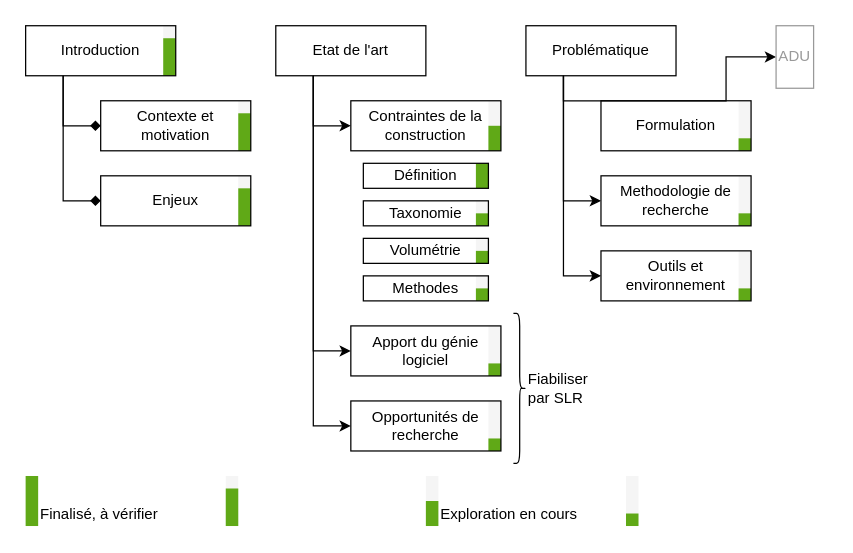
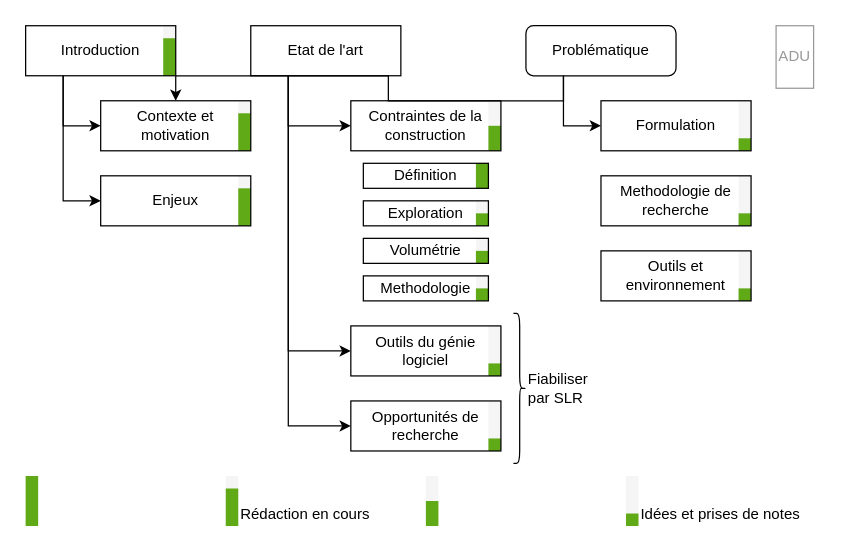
  <mxCell id="0" />
  <mxCell id="1" parent="0" />
  <mxCell id="2" value="" style="group" vertex="1" connectable="0" parent="1"><mxGeometry x="590" y="200" width="10" height="40" as="geometry" /></mxCell>
  <mxCell id="3" value="" style="rounded=0;whiteSpace=wrap;html=1;fillColor=#f5f5f5;fontColor=#333333;strokeColor=none;" vertex="1" parent="2"><mxGeometry width="10" height="40" as="geometry" /></mxCell>
  <mxCell id="4" value="" style="rounded=0;whiteSpace=wrap;html=1;fillColor=#60a917;strokeColor=none;fontColor=#ffffff;" vertex="1" parent="2"><mxGeometry y="30" width="10" height="10" as="geometry" /></mxCell>
  <mxCell id="5" value="" style="group" vertex="1" connectable="0" parent="1"><mxGeometry x="590" y="140" width="10" height="40" as="geometry" /></mxCell>
  <mxCell id="6" value="" style="rounded=0;whiteSpace=wrap;html=1;fillColor=#f5f5f5;fontColor=#333333;strokeColor=none;" vertex="1" parent="5"><mxGeometry width="10" height="40" as="geometry" /></mxCell>
  <mxCell id="7" value="" style="rounded=0;whiteSpace=wrap;html=1;fillColor=#60a917;strokeColor=none;fontColor=#ffffff;" vertex="1" parent="5"><mxGeometry y="30" width="10" height="10" as="geometry" /></mxCell>
  <mxCell id="8" value="" style="group" vertex="1" connectable="0" parent="1"><mxGeometry x="590" y="80" width="10" height="40" as="geometry" /></mxCell>
  <mxCell id="9" value="" style="rounded=0;whiteSpace=wrap;html=1;fillColor=#f5f5f5;fontColor=#333333;strokeColor=none;" vertex="1" parent="8"><mxGeometry width="10" height="40" as="geometry" /></mxCell>
  <mxCell id="10" value="" style="rounded=0;whiteSpace=wrap;html=1;fillColor=#60a917;strokeColor=none;fontColor=#ffffff;" vertex="1" parent="8"><mxGeometry y="30" width="10" height="10" as="geometry" /></mxCell>
  <mxCell id="11" value="" style="group" vertex="1" connectable="0" parent="1"><mxGeometry x="130" y="20" width="10" height="40" as="geometry" /></mxCell>
  <mxCell id="12" value="" style="rounded=0;whiteSpace=wrap;html=1;fillColor=#f5f5f5;fontColor=#333333;strokeColor=none;" vertex="1" parent="11"><mxGeometry width="10" height="40" as="geometry" /></mxCell>
  <mxCell id="13" value="" style="rounded=0;whiteSpace=wrap;html=1;fillColor=#60a917;strokeColor=none;fontColor=#ffffff;" vertex="1" parent="11"><mxGeometry y="10" width="10" height="30" as="geometry" /></mxCell>
  <mxCell id="14" value="" style="group" vertex="1" connectable="0" parent="1"><mxGeometry x="390" y="320" width="10" height="40" as="geometry" /></mxCell>
  <mxCell id="15" value="" style="rounded=0;whiteSpace=wrap;html=1;fillColor=#f5f5f5;fontColor=#333333;strokeColor=none;" vertex="1" parent="14"><mxGeometry width="10" height="40" as="geometry" /></mxCell>
  <mxCell id="16" value="" style="rounded=0;whiteSpace=wrap;html=1;fillColor=#60a917;strokeColor=none;fontColor=#ffffff;" vertex="1" parent="14"><mxGeometry y="30" width="10" height="10" as="geometry" /></mxCell>
  <mxCell id="17" value="" style="group" vertex="1" connectable="0" parent="1"><mxGeometry x="390" y="260" width="10" height="40" as="geometry" /></mxCell>
  <mxCell id="18" value="" style="rounded=0;whiteSpace=wrap;html=1;fillColor=#f5f5f5;fontColor=#333333;strokeColor=none;" vertex="1" parent="17"><mxGeometry width="10" height="40" as="geometry" /></mxCell>
  <mxCell id="19" value="" style="rounded=0;whiteSpace=wrap;html=1;fillColor=#60a917;strokeColor=none;fontColor=#ffffff;" vertex="1" parent="17"><mxGeometry y="30" width="10" height="10" as="geometry" /></mxCell>
  <mxCell id="20" value="" style="group" vertex="1" connectable="0" parent="1"><mxGeometry x="380" y="190" width="10" height="20" as="geometry" /></mxCell>
  <mxCell id="21" value="" style="rounded=0;whiteSpace=wrap;html=1;fillColor=#f5f5f5;fontColor=#333333;strokeColor=none;" vertex="1" parent="20"><mxGeometry width="10" height="20" as="geometry" /></mxCell>
  <mxCell id="22" value="" style="rounded=0;whiteSpace=wrap;html=1;fillColor=#60a917;strokeColor=none;fontColor=#ffffff;" vertex="1" parent="20"><mxGeometry y="10" width="10" height="10" as="geometry" /></mxCell>
  <mxCell id="23" value="" style="group" vertex="1" connectable="0" parent="1"><mxGeometry x="380" y="130" width="10" height="20" as="geometry" /></mxCell>
  <mxCell id="24" value="" style="rounded=0;whiteSpace=wrap;html=1;fillColor=#f5f5f5;fontColor=#333333;strokeColor=none;" vertex="1" parent="23"><mxGeometry width="10" height="20" as="geometry" /></mxCell>
  <mxCell id="25" value="" style="rounded=0;whiteSpace=wrap;html=1;fillColor=#60a917;strokeColor=none;fontColor=#ffffff;" vertex="1" parent="23"><mxGeometry width="10" height="20" as="geometry" /></mxCell>
  <mxCell id="26" value="" style="group" vertex="1" connectable="0" parent="1"><mxGeometry x="390" y="80" width="10" height="40" as="geometry" /></mxCell>
  <mxCell id="27" value="" style="rounded=0;whiteSpace=wrap;html=1;fillColor=#f5f5f5;fontColor=#333333;strokeColor=none;" vertex="1" parent="26"><mxGeometry width="10" height="40" as="geometry" /></mxCell>
  <mxCell id="28" value="" style="rounded=0;whiteSpace=wrap;html=1;fillColor=#60a917;strokeColor=none;fontColor=#ffffff;" vertex="1" parent="26"><mxGeometry y="20" width="10" height="20" as="geometry" /></mxCell>
  <mxCell id="29" value="" style="group" vertex="1" connectable="0" parent="1"><mxGeometry x="380" y="220" width="10" height="20" as="geometry" /></mxCell>
  <mxCell id="30" value="" style="rounded=0;whiteSpace=wrap;html=1;fillColor=#f5f5f5;fontColor=#333333;strokeColor=none;" vertex="1" parent="29"><mxGeometry width="10" height="20" as="geometry" /></mxCell>
  <mxCell id="31" value="" style="rounded=0;whiteSpace=wrap;html=1;fillColor=#60a917;strokeColor=none;fontColor=#ffffff;" vertex="1" parent="29"><mxGeometry y="10" width="10" height="10" as="geometry" /></mxCell>
  <mxCell id="32" value="" style="group" vertex="1" connectable="0" parent="1"><mxGeometry x="190" y="140" width="10" height="40" as="geometry" /></mxCell>
  <mxCell id="33" value="" style="rounded=0;whiteSpace=wrap;html=1;fillColor=#f5f5f5;fontColor=#333333;strokeColor=none;" vertex="1" parent="32"><mxGeometry width="10" height="40" as="geometry" /></mxCell>
  <mxCell id="34" value="" style="rounded=0;whiteSpace=wrap;html=1;fillColor=#60a917;strokeColor=none;fontColor=#ffffff;" vertex="1" parent="32"><mxGeometry y="10" width="10" height="30" as="geometry" /></mxCell>
  <mxCell id="35" value="" style="group" vertex="1" connectable="0" parent="1"><mxGeometry x="380" y="160" width="10" height="20" as="geometry" /></mxCell>
  <mxCell id="36" value="" style="rounded=0;whiteSpace=wrap;html=1;fillColor=#f5f5f5;fontColor=#333333;strokeColor=none;" vertex="1" parent="35"><mxGeometry width="10" height="20" as="geometry" /></mxCell>
  <mxCell id="37" value="" style="rounded=0;whiteSpace=wrap;html=1;fillColor=#60a917;strokeColor=none;fontColor=#ffffff;" vertex="1" parent="35"><mxGeometry y="10" width="10" height="10" as="geometry" /></mxCell>
  <mxCell id="38" value="" style="group" vertex="1" connectable="0" parent="1"><mxGeometry x="190" y="80" width="10" height="40" as="geometry" /></mxCell>
  <mxCell id="39" value="" style="rounded=0;whiteSpace=wrap;html=1;fillColor=#f5f5f5;fontColor=#333333;strokeColor=none;" vertex="1" parent="38"><mxGeometry width="10" height="40" as="geometry" /></mxCell>
  <mxCell id="40" value="" style="rounded=0;whiteSpace=wrap;html=1;fillColor=#60a917;strokeColor=none;fontColor=#ffffff;" vertex="1" parent="38"><mxGeometry y="10" width="10" height="30" as="geometry" /></mxCell>
- <mxCell id="41" style="edgeStyle=orthogonalEdgeStyle;rounded=0;orthogonalLoop=1;jettySize=auto;html=1;exitX=0.25;exitY=1;exitDx=0;exitDy=0;entryX=0;entryY=0.5;entryDx=0;entryDy=0;endArrow=diamond;" edge="1" parent="1" source="43" target="49"><mxGeometry relative="1" as="geometry" /></mxCell>
- <mxCell id="42" style="edgeStyle=orthogonalEdgeStyle;rounded=0;orthogonalLoop=1;jettySize=auto;html=1;exitX=0.25;exitY=1;exitDx=0;exitDy=0;entryX=0;entryY=0.5;entryDx=0;entryDy=0;endArrow=diamond;" edge="1" parent="1" source="43" target="48"><mxGeometry relative="1" as="geometry" /></mxCell>
+ <mxCell id="41" style="edgeStyle=orthogonalEdgeStyle;rounded=0;orthogonalLoop=1;jettySize=auto;html=1;exitX=0.25;exitY=1;exitDx=0;exitDy=0;entryX=0;entryY=0.5;entryDx=0;entryDy=0;" edge="1" parent="1" source="43" target="49"><mxGeometry relative="1" as="geometry" /></mxCell>
+ <mxCell id="42" style="edgeStyle=orthogonalEdgeStyle;rounded=0;orthogonalLoop=1;jettySize=auto;html=1;exitX=0.25;exitY=1;exitDx=0;exitDy=0;entryX=0;entryY=0.5;entryDx=0;entryDy=0;" edge="1" parent="1" source="43" target="48"><mxGeometry relative="1" as="geometry" /></mxCell>
  <mxCell id="43" value="Introduction" style="rounded=0;whiteSpace=wrap;html=1;fillColor=none;" vertex="1" parent="1"><mxGeometry x="20" y="20" width="120" height="40" as="geometry" /></mxCell>
  <mxCell id="44" style="edgeStyle=orthogonalEdgeStyle;rounded=0;orthogonalLoop=1;jettySize=auto;html=1;exitX=0.25;exitY=1;exitDx=0;exitDy=0;entryX=0;entryY=0.5;entryDx=0;entryDy=0;" edge="1" parent="1" source="47" target="50"><mxGeometry relative="1" as="geometry" /></mxCell>
  <mxCell id="45" style="edgeStyle=orthogonalEdgeStyle;rounded=0;orthogonalLoop=1;jettySize=auto;html=1;exitX=0.25;exitY=1;exitDx=0;exitDy=0;entryX=0;entryY=0.5;entryDx=0;entryDy=0;" edge="1" parent="1" source="47" target="51"><mxGeometry relative="1" as="geometry" /></mxCell>
  <mxCell id="46" style="edgeStyle=orthogonalEdgeStyle;rounded=0;orthogonalLoop=1;jettySize=auto;html=1;exitX=0.25;exitY=1;exitDx=0;exitDy=0;entryX=0;entryY=0.5;entryDx=0;entryDy=0;" edge="1" parent="1" source="47" target="52"><mxGeometry relative="1" as="geometry" /></mxCell>
- <mxCell id="47" value="Etat de l'art" style="rounded=0;whiteSpace=wrap;html=1;fillColor=none;" vertex="1" parent="1"><mxGeometry x="220" y="20" width="120" height="40" as="geometry" /></mxCell>
+ <mxCell id="47" value="Etat de l'art" style="rounded=0;whiteSpace=wrap;html=1;fillColor=none;" vertex="1" parent="1"><mxGeometry x="200" y="20" width="120" height="40" as="geometry" /></mxCell>
  <mxCell id="48" value="Contexte et motivation" style="rounded=0;whiteSpace=wrap;html=1;fillColor=none;" vertex="1" parent="1"><mxGeometry x="80" y="80" width="120" height="40" as="geometry" /></mxCell>
  <mxCell id="49" value="Enjeux" style="rounded=0;whiteSpace=wrap;html=1;fillColor=none;" vertex="1" parent="1"><mxGeometry x="80" y="140" width="120" height="40" as="geometry" /></mxCell>
  <mxCell id="50" value="Contraintes de la construction" style="rounded=0;whiteSpace=wrap;html=1;fillColor=none;" vertex="1" parent="1"><mxGeometry x="280" y="80" width="120" height="40" as="geometry" /></mxCell>
- <mxCell id="51" value="Apport du génie logiciel" style="rounded=0;whiteSpace=wrap;html=1;fillColor=none;" vertex="1" parent="1"><mxGeometry x="280" y="260" width="120" height="40" as="geometry" /></mxCell>
+ <mxCell id="51" value="Outils du génie logiciel" style="rounded=0;whiteSpace=wrap;html=1;fillColor=none;" vertex="1" parent="1"><mxGeometry x="280" y="260" width="120" height="40" as="geometry" /></mxCell>
  <mxCell id="52" value="Opportunités de recherche" style="rounded=0;whiteSpace=wrap;html=1;fillColor=none;" vertex="1" parent="1"><mxGeometry x="280" y="320" width="120" height="40" as="geometry" /></mxCell>
- <mxCell id="53" style="edgeStyle=orthogonalEdgeStyle;rounded=0;orthogonalLoop=1;jettySize=auto;html=1;exitX=0.25;exitY=1;exitDx=0;exitDy=0;" edge="1" source="56" target="81" parent="1"><mxGeometry relative="1" as="geometry" /></mxCell>
- <mxCell id="54" style="edgeStyle=orthogonalEdgeStyle;rounded=0;orthogonalLoop=1;jettySize=auto;html=1;exitX=0.25;exitY=1;exitDx=0;exitDy=0;entryX=0;entryY=0.5;entryDx=0;entryDy=0;" edge="1" source="56" target="58" parent="1"><mxGeometry relative="1" as="geometry" /></mxCell>
- <mxCell id="55" style="edgeStyle=orthogonalEdgeStyle;rounded=0;orthogonalLoop=1;jettySize=auto;html=1;exitX=0.25;exitY=1;exitDx=0;exitDy=0;entryX=0;entryY=0.5;entryDx=0;entryDy=0;" edge="1" source="56" target="59" parent="1"><mxGeometry relative="1" as="geometry" /></mxCell>
- <mxCell id="56" value="Problématique" style="rounded=0;whiteSpace=wrap;html=1;fillColor=none;" vertex="1" parent="1"><mxGeometry x="420" y="20" width="120" height="40" as="geometry" /></mxCell>
+ <mxCell id="53" style="edgeStyle=orthogonalEdgeStyle;rounded=0;orthogonalLoop=1;jettySize=auto;html=1;exitX=0.25;exitY=1;exitDx=0;exitDy=0;entryX=0;entryY=0.5;entryDx=0;entryDy=0;" edge="1" source="56" target="57" parent="1"><mxGeometry relative="1" as="geometry" /></mxCell>
+ <mxCell id="54" style="edgeStyle=orthogonalEdgeStyle;rounded=0;orthogonalLoop=1;jettySize=auto;html=1;exitX=0.25;exitY=1;exitDx=0;exitDy=0;" edge="1" source="56" target="48" parent="1"><mxGeometry relative="1" as="geometry" /></mxCell>
+ <mxCell id="56" value="Problématique" style="whiteSpace=wrap;html=1;fillColor=none;rounded=1;" vertex="1" parent="1"><mxGeometry x="420" y="20" width="120" height="40" as="geometry" /></mxCell>
  <mxCell id="57" value="Formulation" style="rounded=0;whiteSpace=wrap;html=1;fillColor=none;" vertex="1" parent="1"><mxGeometry x="480" y="80" width="120" height="40" as="geometry" /></mxCell>
  <mxCell id="58" value="Methodologie de recherche" style="rounded=0;whiteSpace=wrap;html=1;fillColor=none;" vertex="1" parent="1"><mxGeometry x="480" y="140" width="120" height="40" as="geometry" /></mxCell>
  <mxCell id="59" value="Outils et environnement" style="rounded=0;whiteSpace=wrap;html=1;fillColor=none;" vertex="1" parent="1"><mxGeometry x="480" y="200" width="120" height="40" as="geometry" /></mxCell>
- <mxCell id="60" value="Taxonomie" style="rounded=0;whiteSpace=wrap;html=1;fillColor=none;" vertex="1" parent="1"><mxGeometry x="290" y="160" width="100" height="20" as="geometry" /></mxCell>
+ <mxCell id="60" value="Exploration" style="rounded=0;whiteSpace=wrap;html=1;fillColor=none;" vertex="1" parent="1"><mxGeometry x="290" y="160" width="100" height="20" as="geometry" /></mxCell>
  <mxCell id="61" value="Définition" style="rounded=0;whiteSpace=wrap;html=1;fillColor=none;" vertex="1" parent="1"><mxGeometry x="290" y="130" width="100" height="20" as="geometry" /></mxCell>
  <mxCell id="62" value="Volumétrie" style="rounded=0;whiteSpace=wrap;html=1;fillColor=none;" vertex="1" parent="1"><mxGeometry x="290" y="190" width="100" height="20" as="geometry" /></mxCell>
- <mxCell id="63" value="Methodes" style="rounded=0;whiteSpace=wrap;html=1;fillColor=none;" vertex="1" parent="1"><mxGeometry x="290" y="220" width="100" height="20" as="geometry" /></mxCell>
+ <mxCell id="63" value="Methodologie" style="rounded=0;whiteSpace=wrap;html=1;fillColor=none;" vertex="1" parent="1"><mxGeometry x="290" y="220" width="100" height="20" as="geometry" /></mxCell>
  <mxCell id="64" value="Fiabiliser par SLR" style="shape=curlyBracket;whiteSpace=wrap;html=1;rounded=1;flipH=1;labelPosition=right;verticalLabelPosition=middle;align=left;verticalAlign=middle;fillColor=none;" vertex="1" parent="1"><mxGeometry x="410" y="250" width="10" height="120" as="geometry" /></mxCell>
  <mxCell id="65" value="" style="group" vertex="1" connectable="0" parent="1"><mxGeometry x="20" y="380" width="10" height="40" as="geometry" /></mxCell>
  <mxCell id="66" value="" style="rounded=0;whiteSpace=wrap;html=1;fillColor=#f5f5f5;fontColor=#333333;strokeColor=none;" vertex="1" parent="65"><mxGeometry width="10" height="40" as="geometry" /></mxCell>
  <mxCell id="67" value="" style="rounded=0;whiteSpace=wrap;html=1;fillColor=#60a917;strokeColor=none;fontColor=#ffffff;" vertex="1" parent="65"><mxGeometry width="10" height="40" as="geometry" /></mxCell>
  <mxCell id="68" value="" style="group" vertex="1" connectable="0" parent="1"><mxGeometry x="180" y="380" width="10" height="40" as="geometry" /></mxCell>
  <mxCell id="69" value="" style="rounded=0;whiteSpace=wrap;html=1;fillColor=#f5f5f5;fontColor=#333333;strokeColor=none;" vertex="1" parent="68"><mxGeometry width="10" height="40" as="geometry" /></mxCell>
  <mxCell id="70" value="" style="rounded=0;whiteSpace=wrap;html=1;fillColor=#60a917;strokeColor=none;fontColor=#ffffff;" vertex="1" parent="68"><mxGeometry y="10" width="10" height="30" as="geometry" /></mxCell>
  <mxCell id="71" value="" style="group" vertex="1" connectable="0" parent="1"><mxGeometry x="340" y="380" width="10" height="40" as="geometry" /></mxCell>
  <mxCell id="72" value="" style="rounded=0;whiteSpace=wrap;html=1;fillColor=#f5f5f5;fontColor=#333333;strokeColor=none;" vertex="1" parent="71"><mxGeometry width="10" height="40" as="geometry" /></mxCell>
  <mxCell id="73" value="" style="rounded=0;whiteSpace=wrap;html=1;fillColor=#60a917;strokeColor=none;fontColor=#ffffff;" vertex="1" parent="71"><mxGeometry y="20" width="10" height="20" as="geometry" /></mxCell>
  <mxCell id="74" value="" style="group" vertex="1" connectable="0" parent="1"><mxGeometry x="500" y="380" width="10" height="40" as="geometry" /></mxCell>
  <mxCell id="75" value="" style="rounded=0;whiteSpace=wrap;html=1;fillColor=#f5f5f5;fontColor=#333333;strokeColor=none;" vertex="1" parent="74"><mxGeometry width="10" height="40" as="geometry" /></mxCell>
  <mxCell id="76" value="" style="rounded=0;whiteSpace=wrap;html=1;fillColor=#60a917;strokeColor=none;fontColor=#ffffff;" vertex="1" parent="74"><mxGeometry y="30" width="10" height="10" as="geometry" /></mxCell>
- <mxCell id="77" value="Finalisé, à vérifier" style="text;html=1;strokeColor=none;fillColor=none;align=left;verticalAlign=bottom;whiteSpace=wrap;rounded=0;" vertex="1" parent="1"><mxGeometry x="30" y="380" width="150" height="40" as="geometry" /></mxCell>
- <mxCell id="79" value="Exploration en cours" style="text;html=1;strokeColor=none;fillColor=none;align=left;verticalAlign=bottom;whiteSpace=wrap;rounded=0;" vertex="1" parent="1"><mxGeometry x="350" y="380" width="150" height="40" as="geometry" /></mxCell>
+ <mxCell id="78" value="Rédaction en cours" style="text;html=1;strokeColor=none;fillColor=none;align=left;verticalAlign=bottom;whiteSpace=wrap;rounded=0;" vertex="1" parent="1"><mxGeometry x="190" y="380" width="150" height="40" as="geometry" /></mxCell>
+ <mxCell id="80" value="Idées et prises de notes" style="text;html=1;strokeColor=none;fillColor=none;align=left;verticalAlign=bottom;whiteSpace=wrap;rounded=0;" vertex="1" parent="1"><mxGeometry x="510" y="380" width="150" height="40" as="geometry" /></mxCell>
  <mxCell id="81" value="ADU" style="rounded=0;whiteSpace=wrap;html=1;fillColor=none;strokeColor=#999999;fontColor=#999999;" vertex="1" parent="1"><mxGeometry x="620" y="20" width="30" height="50" as="geometry" /></mxCell>
